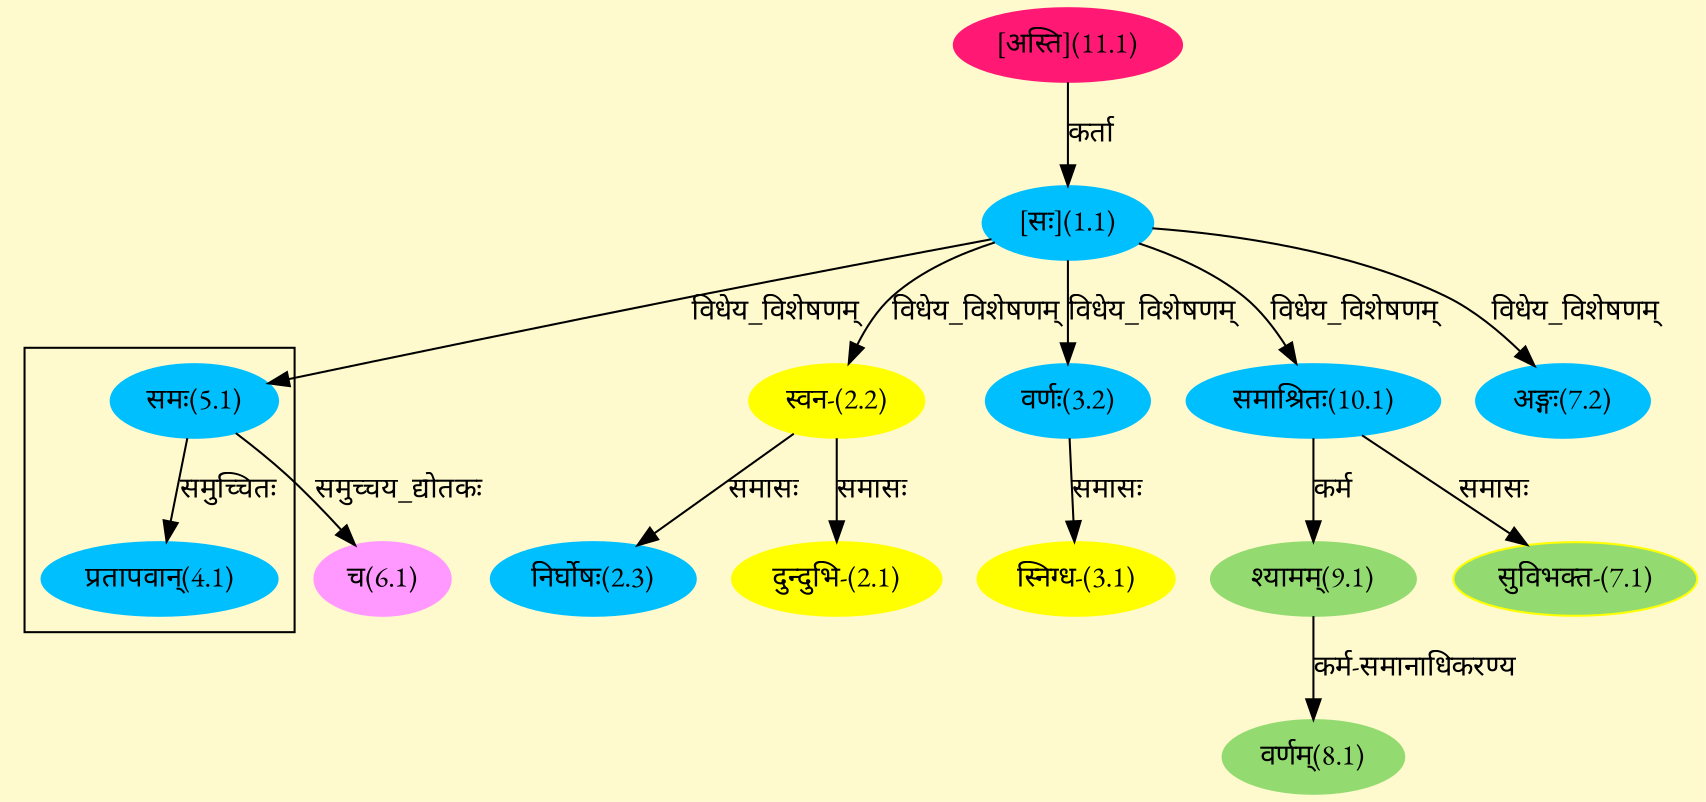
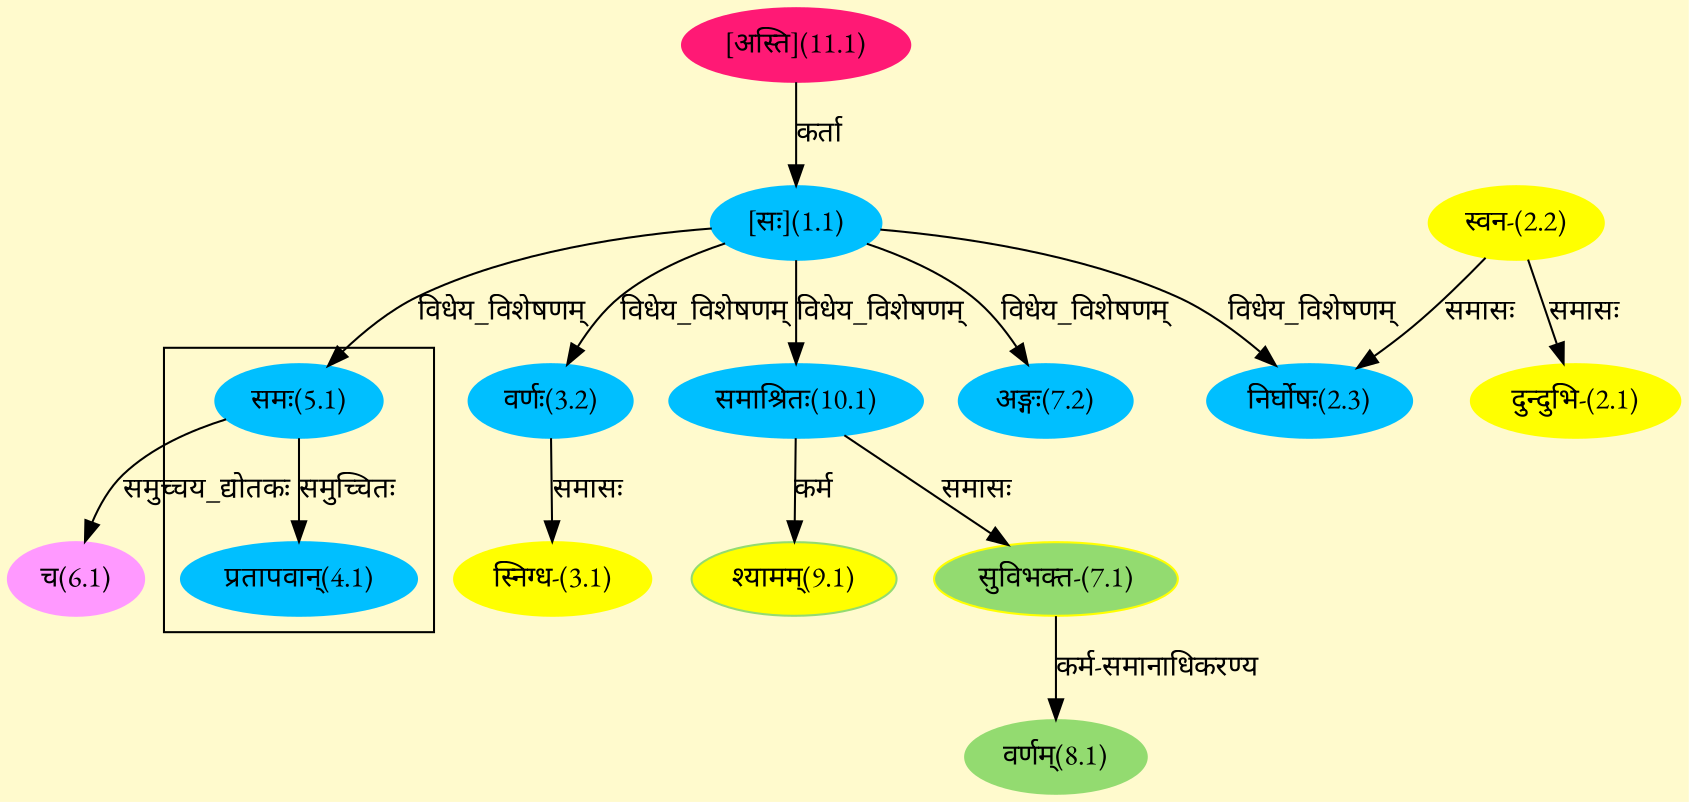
  digraph {
    bgcolor=lemonchiffon1
    compound=true
    fontname="EB Garamond"
    rankdir=BT
    node [color="#00BFFF" fontname="EB Garamond" style=filled]
    edge [dir=back fontname="EB Garamond"]
    n1 [label="प्रतापवान्(4.1)"]
    n2 [label="समः(5.1)"]
    n3 [label="[सः](1.1)"]
    n4 [color="#FF1975" label="[अस्ति](11.1)"]
    n5 [color="#FFFF00" label="दुन्दुभि-(2.1)"]
    n6 [color="#FFFF00" label="स्वन-(2.2)"]
    n7 [label="निर्घोषः(2.3)"]
    n8 [color="#FFFF00" label="स्निग्ध-(3.1)"]
    n9 [label="वर्णः(3.2)"]
    n10 [color="#FF99FF" label="च(6.1)"]
    n11 [color="#FFFF00" fillcolor="#93DB70" label="सुविभक्त-(7.1)"]
    n12 [label="समाश्रितः(10.1)"]
    n13 [label="अङ्गः(7.2)"]
    n14 [color="#93DB70" label="वर्णम्(8.1)"]
-   n15 [color="#93DB70" label="श्यामम्(9.1)"]
+   n15 [color="#93DB70" label="श्यामम्(9.1)" fillcolor="#FFFF00"]
    subgraph cluster_1 {
      n1
      n2
    }
    n1 -> n2 [label="समुच्चितः"]
    n2 -> n3 [label="विधेय_विशेषणम्"]
    n3 -> n4 [label="कर्ता"]
    n5 -> n6 [label="समासः"]
-   n6 -> n3 [label="विधेय_विशेषणम्"]
+   n7 -> n3 [label="विधेय_विशेषणम्"]
    n7 -> n6 [label="समासः"]
    n8 -> n9 [label="समासः"]
    n9 -> n3 [label="विधेय_विशेषणम्"]
    n10 -> n2 [label="समुच्चय_द्योतकः"]
    n11 -> n12 [label="समासः"]
    n12 -> n3 [label="विधेय_विशेषणम्"]
    n13 -> n3 [label="विधेय_विशेषणम्"]
-   n14 -> n15 [label="कर्म-समानाधिकरण्य"]
+   n14 -> n11 [label="कर्म-समानाधिकरण्य"]
    n15 -> n12 [label="कर्म"]
  }
